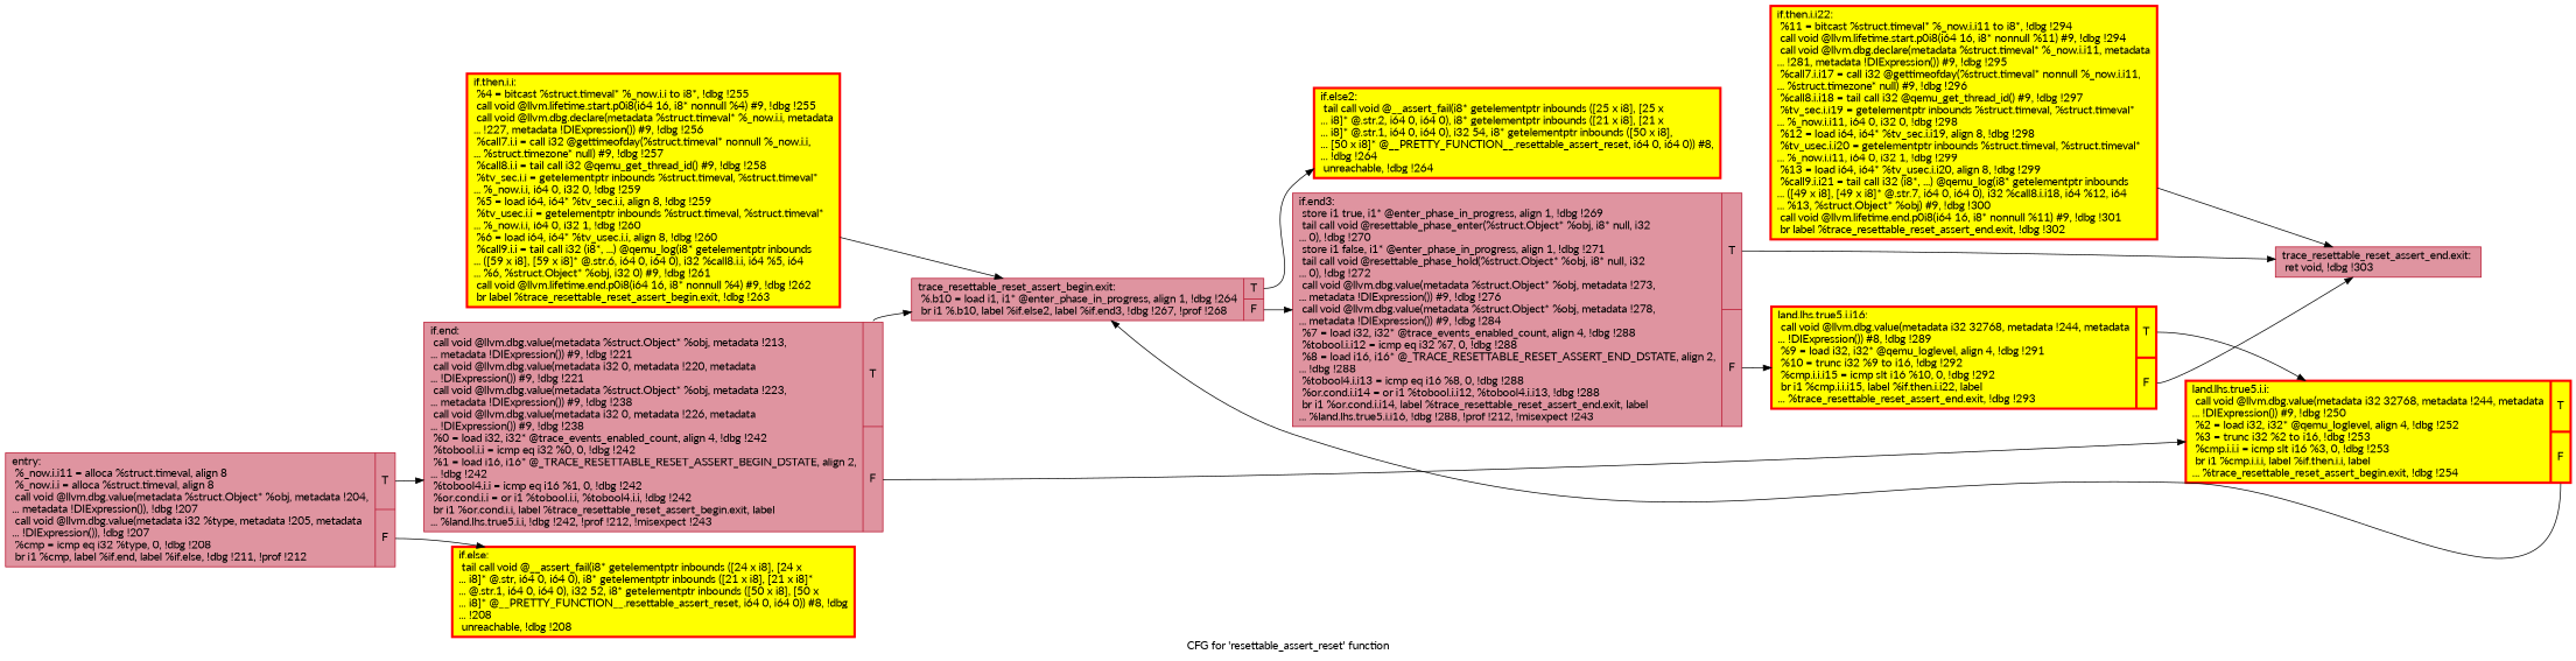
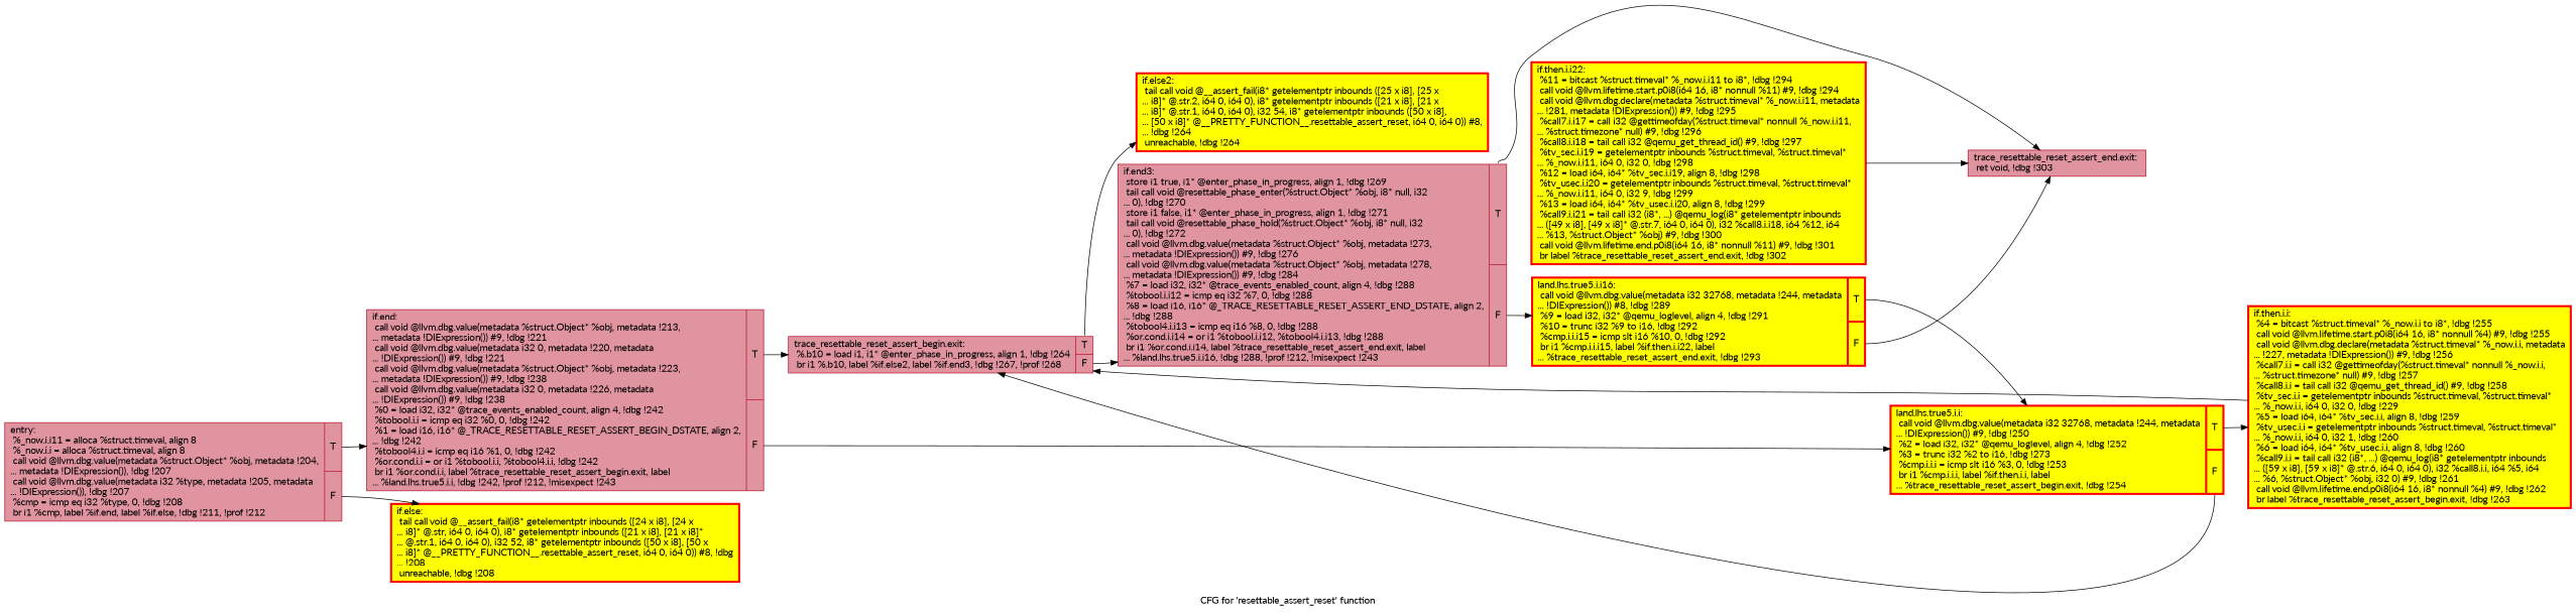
  digraph {
    fontname=Lato
    label="CFG for 'resettable_assert_reset' function"
    rankdir=LR
    node [color=red fillcolor=yellow fontname=Lato shape=record style=filled penwidth=3.0]
    edge [fontname=Lato tailport=s0]
    n1 [color="#b70d28ff" fillcolor="#b70d2870" label="{entry:\l  %_now.i.i11 = alloca %struct.timeval, align 8\l  %_now.i.i = alloca %struct.timeval, align 8\l  call void @llvm.dbg.value(metadata %struct.Object* %obj, metadata !204,\l... metadata !DIExpression()), !dbg !207\l  call void @llvm.dbg.value(metadata i32 %type, metadata !205, metadata\l... !DIExpression()), !dbg !207\l  %cmp = icmp eq i32 %type, 0, !dbg !208\l  br i1 %cmp, label %if.end, label %if.else, !dbg !211, !prof !212\l|{<s0>T|<s1>F}}" penwidth=""]
    n2 [color="#b70d28ff" fillcolor="#b70d2870" label="{if.end:                                           \l  call void @llvm.dbg.value(metadata %struct.Object* %obj, metadata !213,\l... metadata !DIExpression()) #9, !dbg !221\l  call void @llvm.dbg.value(metadata i32 0, metadata !220, metadata\l... !DIExpression()) #9, !dbg !221\l  call void @llvm.dbg.value(metadata %struct.Object* %obj, metadata !223,\l... metadata !DIExpression()) #9, !dbg !238\l  call void @llvm.dbg.value(metadata i32 0, metadata !226, metadata\l... !DIExpression()) #9, !dbg !238\l  %0 = load i32, i32* @trace_events_enabled_count, align 4, !dbg !242\l  %tobool.i.i = icmp eq i32 %0, 0, !dbg !242\l  %1 = load i16, i16* @_TRACE_RESETTABLE_RESET_ASSERT_BEGIN_DSTATE, align 2,\l... !dbg !242\l  %tobool4.i.i = icmp eq i16 %1, 0, !dbg !242\l  %or.cond.i.i = or i1 %tobool.i.i, %tobool4.i.i, !dbg !242\l  br i1 %or.cond.i.i, label %trace_resettable_reset_assert_begin.exit, label\l... %land.lhs.true5.i.i, !dbg !242, !prof !212, !misexpect !243\l|{<s0>T|<s1>F}}" penwidth=""]
    n3 [label="{if.else:                                          \l  tail call void @__assert_fail(i8* getelementptr inbounds ([24 x i8], [24 x\l... i8]* @.str, i64 0, i64 0), i8* getelementptr inbounds ([21 x i8], [21 x i8]*\l... @.str.1, i64 0, i64 0), i32 52, i8* getelementptr inbounds ([50 x i8], [50 x\l... i8]* @__PRETTY_FUNCTION__.resettable_assert_reset, i64 0, i64 0)) #8, !dbg\l... !208\l  unreachable, !dbg !208\l}"]
    n4 [color="#b70d28ff" fillcolor="#b70d2870" label="{trace_resettable_reset_assert_begin.exit:         \l  %.b10 = load i1, i1* @enter_phase_in_progress, align 1, !dbg !264\l  br i1 %.b10, label %if.else2, label %if.end3, !dbg !267, !prof !268\l|{<s0>T|<s1>F}}" penwidth=""]
-   n5 [label="{land.lhs.true5.i.i:                               \l  call void @llvm.dbg.value(metadata i32 32768, metadata !244, metadata\l... !DIExpression()) #9, !dbg !250\l  %2 = load i32, i32* @qemu_loglevel, align 4, !dbg !252\l  %3 = trunc i32 %2 to i16, !dbg !253\l  %cmp.i.i.i = icmp slt i16 %3, 0, !dbg !253\l  br i1 %cmp.i.i.i, label %if.then.i.i, label\l... %trace_resettable_reset_assert_begin.exit, !dbg !254\l|{<s0>T|<s1>F}}"]
+   n5 [label="{land.lhs.true5.i.i:                               \l  call void @llvm.dbg.value(metadata i32 32768, metadata !244, metadata\l... !DIExpression()) #9, !dbg !250\l  %2 = load i32, i32* @qemu_loglevel, align 4, !dbg !252\l  %3 = trunc i32 %2 to i16, !dbg !273\l  %cmp.i.i.i = icmp slt i16 %3, 0, !dbg !253\l  br i1 %cmp.i.i.i, label %if.then.i.i, label\l... %trace_resettable_reset_assert_begin.exit, !dbg !254\l|{<s0>T|<s1>F}}"]
    n6 [label="{if.else2:                                         \l  tail call void @__assert_fail(i8* getelementptr inbounds ([25 x i8], [25 x\l... i8]* @.str.2, i64 0, i64 0), i8* getelementptr inbounds ([21 x i8], [21 x\l... i8]* @.str.1, i64 0, i64 0), i32 54, i8* getelementptr inbounds ([50 x i8],\l... [50 x i8]* @__PRETTY_FUNCTION__.resettable_assert_reset, i64 0, i64 0)) #8,\l... !dbg !264\l  unreachable, !dbg !264\l}"]
    n7 [color="#b70d28ff" fillcolor="#b70d2870" label="{if.end3:                                          \l  store i1 true, i1* @enter_phase_in_progress, align 1, !dbg !269\l  tail call void @resettable_phase_enter(%struct.Object* %obj, i8* null, i32\l... 0), !dbg !270\l  store i1 false, i1* @enter_phase_in_progress, align 1, !dbg !271\l  tail call void @resettable_phase_hold(%struct.Object* %obj, i8* null, i32\l... 0), !dbg !272\l  call void @llvm.dbg.value(metadata %struct.Object* %obj, metadata !273,\l... metadata !DIExpression()) #9, !dbg !276\l  call void @llvm.dbg.value(metadata %struct.Object* %obj, metadata !278,\l... metadata !DIExpression()) #9, !dbg !284\l  %7 = load i32, i32* @trace_events_enabled_count, align 4, !dbg !288\l  %tobool.i.i12 = icmp eq i32 %7, 0, !dbg !288\l  %8 = load i16, i16* @_TRACE_RESETTABLE_RESET_ASSERT_END_DSTATE, align 2,\l... !dbg !288\l  %tobool4.i.i13 = icmp eq i16 %8, 0, !dbg !288\l  %or.cond.i.i14 = or i1 %tobool.i.i12, %tobool4.i.i13, !dbg !288\l  br i1 %or.cond.i.i14, label %trace_resettable_reset_assert_end.exit, label\l... %land.lhs.true5.i.i16, !dbg !288, !prof !212, !misexpect !243\l|{<s0>T|<s1>F}}" penwidth=""]
-   n8 [label="{if.then.i.i:                                      \l  %4 = bitcast %struct.timeval* %_now.i.i to i8*, !dbg !255\l  call void @llvm.lifetime.start.p0i8(i64 16, i8* nonnull %4) #9, !dbg !255\l  call void @llvm.dbg.declare(metadata %struct.timeval* %_now.i.i, metadata\l... !227, metadata !DIExpression()) #9, !dbg !256\l  %call7.i.i = call i32 @gettimeofday(%struct.timeval* nonnull %_now.i.i,\l... %struct.timezone* null) #9, !dbg !257\l  %call8.i.i = tail call i32 @qemu_get_thread_id() #9, !dbg !258\l  %tv_sec.i.i = getelementptr inbounds %struct.timeval, %struct.timeval*\l... %_now.i.i, i64 0, i32 0, !dbg !259\l  %5 = load i64, i64* %tv_sec.i.i, align 8, !dbg !259\l  %tv_usec.i.i = getelementptr inbounds %struct.timeval, %struct.timeval*\l... %_now.i.i, i64 0, i32 1, !dbg !260\l  %6 = load i64, i64* %tv_usec.i.i, align 8, !dbg !260\l  %call9.i.i = tail call i32 (i8*, ...) @qemu_log(i8* getelementptr inbounds\l... ([59 x i8], [59 x i8]* @.str.6, i64 0, i64 0), i32 %call8.i.i, i64 %5, i64\l... %6, %struct.Object* %obj, i32 0) #9, !dbg !261\l  call void @llvm.lifetime.end.p0i8(i64 16, i8* nonnull %4) #9, !dbg !262\l  br label %trace_resettable_reset_assert_begin.exit, !dbg !263\l}"]
+   n8 [label="{if.then.i.i:                                      \l  %4 = bitcast %struct.timeval* %_now.i.i to i8*, !dbg !255\l  call void @llvm.lifetime.start.p0i8(i64 16, i8* nonnull %4) #9, !dbg !255\l  call void @llvm.dbg.declare(metadata %struct.timeval* %_now.i.i, metadata\l... !227, metadata !DIExpression()) #9, !dbg !256\l  %call7.i.i = call i32 @gettimeofday(%struct.timeval* nonnull %_now.i.i,\l... %struct.timezone* null) #9, !dbg !257\l  %call8.i.i = tail call i32 @qemu_get_thread_id() #9, !dbg !258\l  %tv_sec.i.i = getelementptr inbounds %struct.timeval, %struct.timeval*\l... %_now.i.i, i64 0, i32 0, !dbg !229\l  %5 = load i64, i64* %tv_sec.i.i, align 8, !dbg !259\l  %tv_usec.i.i = getelementptr inbounds %struct.timeval, %struct.timeval*\l... %_now.i.i, i64 0, i32 1, !dbg !260\l  %6 = load i64, i64* %tv_usec.i.i, align 8, !dbg !260\l  %call9.i.i = tail call i32 (i8*, ...) @qemu_log(i8* getelementptr inbounds\l... ([59 x i8], [59 x i8]* @.str.6, i64 0, i64 0), i32 %call8.i.i, i64 %5, i64\l... %6, %struct.Object* %obj, i32 0) #9, !dbg !261\l  call void @llvm.lifetime.end.p0i8(i64 16, i8* nonnull %4) #9, !dbg !262\l  br label %trace_resettable_reset_assert_begin.exit, !dbg !263\l}"]
    n9 [color="#b70d28ff" fillcolor="#b70d2870" label="{trace_resettable_reset_assert_end.exit:           \l  ret void, !dbg !303\l}" penwidth=""]
    n10 [label="{land.lhs.true5.i.i16:                             \l  call void @llvm.dbg.value(metadata i32 32768, metadata !244, metadata\l... !DIExpression()) #8, !dbg !289\l  %9 = load i32, i32* @qemu_loglevel, align 4, !dbg !291\l  %10 = trunc i32 %9 to i16, !dbg !292\l  %cmp.i.i.i15 = icmp slt i16 %10, 0, !dbg !292\l  br i1 %cmp.i.i.i15, label %if.then.i.i22, label\l... %trace_resettable_reset_assert_end.exit, !dbg !293\l|{<s0>T|<s1>F}}"]
-   n11 [label="{if.then.i.i22:                                    \l  %11 = bitcast %struct.timeval* %_now.i.i11 to i8*, !dbg !294\l  call void @llvm.lifetime.start.p0i8(i64 16, i8* nonnull %11) #9, !dbg !294\l  call void @llvm.dbg.declare(metadata %struct.timeval* %_now.i.i11, metadata\l... !281, metadata !DIExpression()) #9, !dbg !295\l  %call7.i.i17 = call i32 @gettimeofday(%struct.timeval* nonnull %_now.i.i11,\l... %struct.timezone* null) #9, !dbg !296\l  %call8.i.i18 = tail call i32 @qemu_get_thread_id() #9, !dbg !297\l  %tv_sec.i.i19 = getelementptr inbounds %struct.timeval, %struct.timeval*\l... %_now.i.i11, i64 0, i32 0, !dbg !298\l  %12 = load i64, i64* %tv_sec.i.i19, align 8, !dbg !298\l  %tv_usec.i.i20 = getelementptr inbounds %struct.timeval, %struct.timeval*\l... %_now.i.i11, i64 0, i32 1, !dbg !299\l  %13 = load i64, i64* %tv_usec.i.i20, align 8, !dbg !299\l  %call9.i.i21 = tail call i32 (i8*, ...) @qemu_log(i8* getelementptr inbounds\l... ([49 x i8], [49 x i8]* @.str.7, i64 0, i64 0), i32 %call8.i.i18, i64 %12, i64\l... %13, %struct.Object* %obj) #9, !dbg !300\l  call void @llvm.lifetime.end.p0i8(i64 16, i8* nonnull %11) #9, !dbg !301\l  br label %trace_resettable_reset_assert_end.exit, !dbg !302\l}"]
+   n11 [label="{if.then.i.i22:                                    \l  %11 = bitcast %struct.timeval* %_now.i.i11 to i8*, !dbg !294\l  call void @llvm.lifetime.start.p0i8(i64 16, i8* nonnull %11) #9, !dbg !294\l  call void @llvm.dbg.declare(metadata %struct.timeval* %_now.i.i11, metadata\l... !281, metadata !DIExpression()) #9, !dbg !295\l  %call7.i.i17 = call i32 @gettimeofday(%struct.timeval* nonnull %_now.i.i11,\l... %struct.timezone* null) #9, !dbg !296\l  %call8.i.i18 = tail call i32 @qemu_get_thread_id() #9, !dbg !297\l  %tv_sec.i.i19 = getelementptr inbounds %struct.timeval, %struct.timeval*\l... %_now.i.i11, i64 0, i32 0, !dbg !298\l  %12 = load i64, i64* %tv_sec.i.i19, align 8, !dbg !298\l  %tv_usec.i.i20 = getelementptr inbounds %struct.timeval, %struct.timeval*\l... %_now.i.i11, i64 0, i32 9, !dbg !299\l  %13 = load i64, i64* %tv_usec.i.i20, align 8, !dbg !299\l  %call9.i.i21 = tail call i32 (i8*, ...) @qemu_log(i8* getelementptr inbounds\l... ([49 x i8], [49 x i8]* @.str.7, i64 0, i64 0), i32 %call8.i.i18, i64 %12, i64\l... %13, %struct.Object* %obj) #9, !dbg !300\l  call void @llvm.lifetime.end.p0i8(i64 16, i8* nonnull %11) #9, !dbg !301\l  br label %trace_resettable_reset_assert_end.exit, !dbg !302\l}"]
    n1 -> n2
    n1 -> n3 [tailport=s1]
    n2 -> n4
    n2 -> n5 [tailport=s1]
    n4 -> n6
    n4 -> n7 [tailport=s1]
    n5 -> n4 [tailport=s1]
+   n5 -> n8
    n7 -> n9
    n7 -> n10 [tailport=s1]
    n8 -> n4
    n10 -> n5
    n10 -> n9 [tailport=s1]
    n11 -> n9
  }
